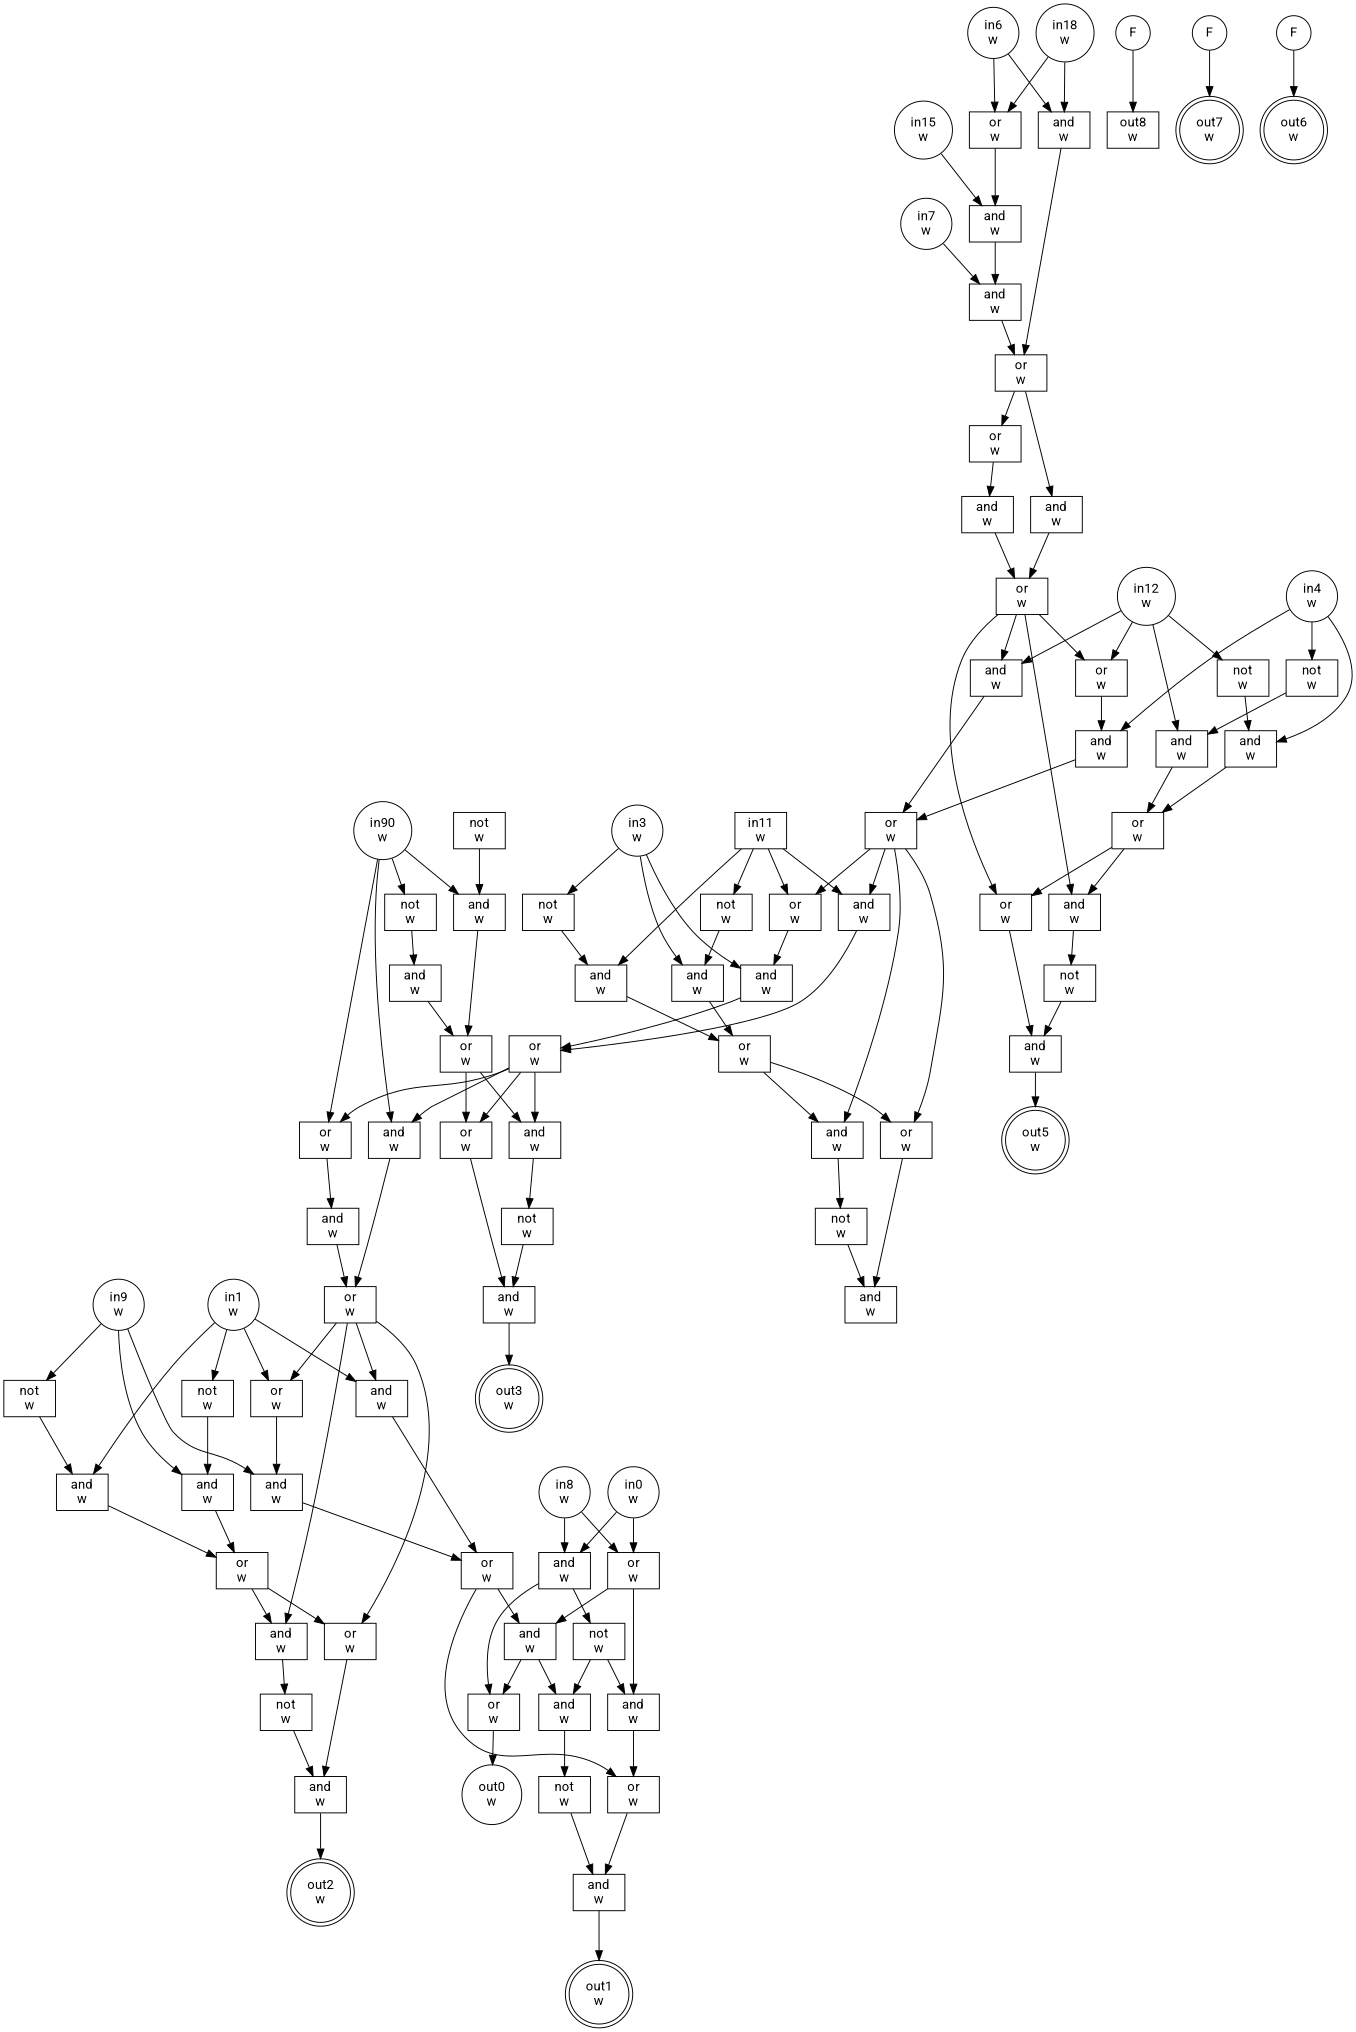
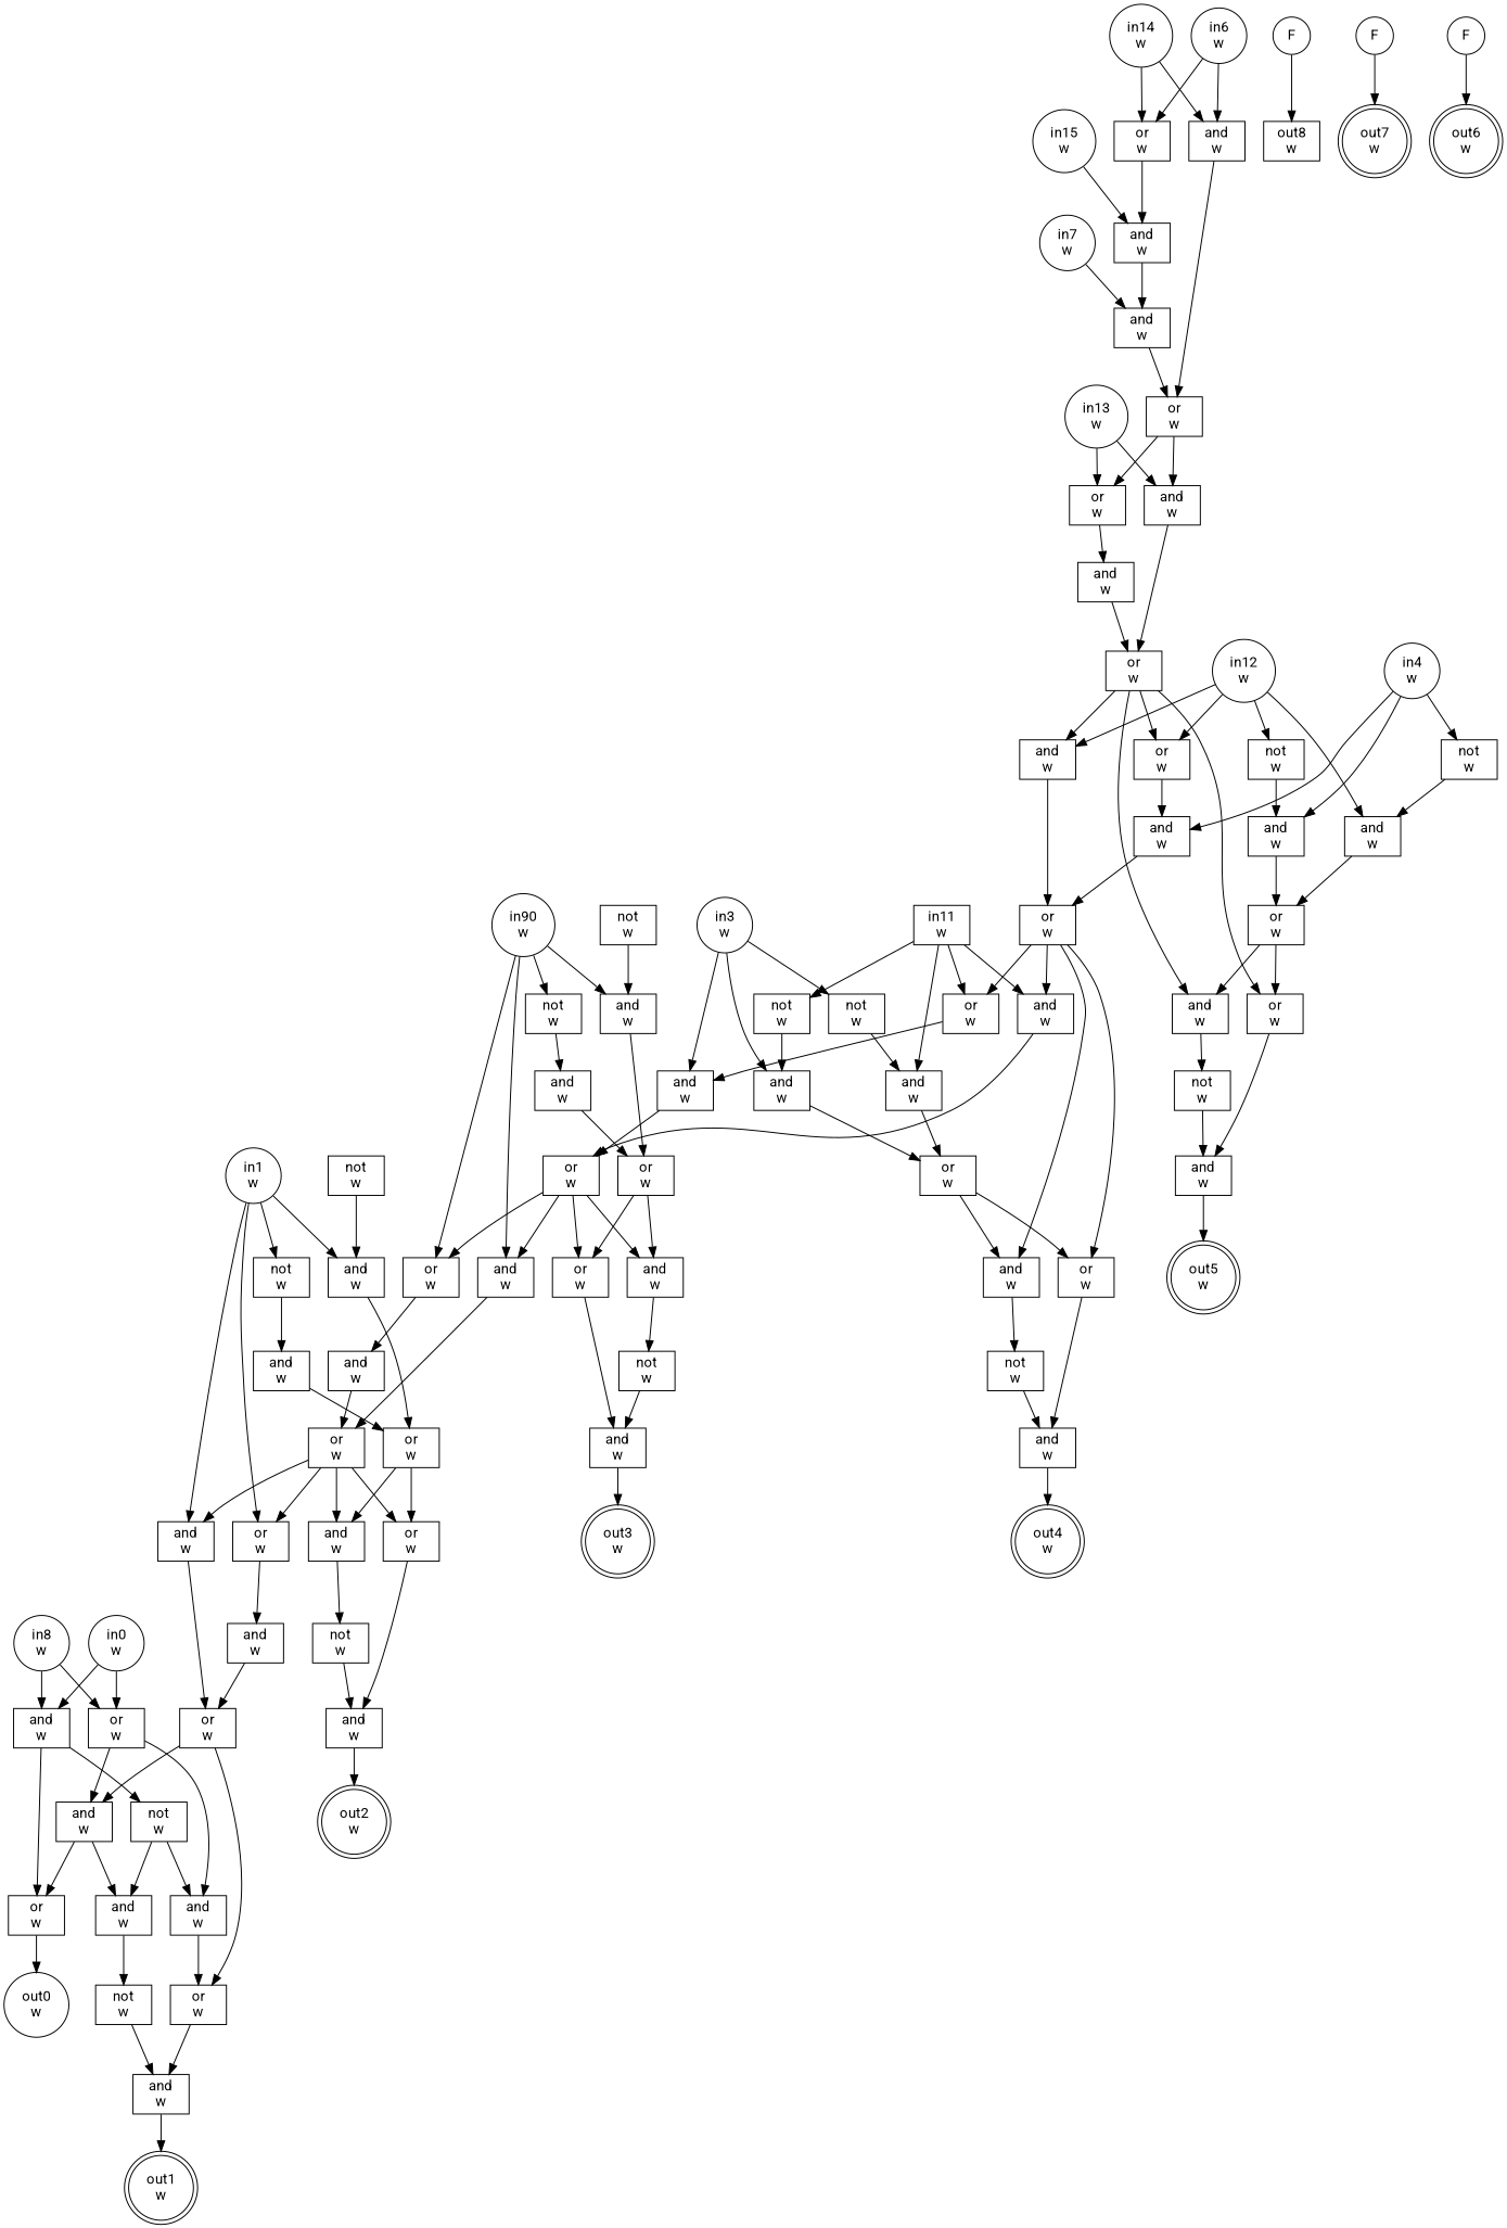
  digraph {
    fontname=Roboto
    node [fillcolor=white fontname=Roboto shape=rect style=filled]
    edge [fontcolor=forestgreen fontname=Roboto]
    n1 [label="in0\nw" shape=circle]
    n2 [label="and\nw"]
    n3 [label="or\nw"]
    n4 [label="not\nw"]
    n5 [label="or\nw"]
    n6 [label="and\nw"]
    n7 [label="and\nw"]
    n8 [label="in1\nw" shape=circle]
    n9 [label="and\nw"]
    n10 [label="or\nw"]
    n11 [label="and\nw"]
    n12 [label="not\nw"]
    n13 [label="or\nw"]
    n14 [label="and\nw"]
    n15 [label="or\nw"]
    n16 [label="and\nw"]
    n17 [label="and\nw"]
    n18 [label="or\nw"]
    n19 [label="and\nw"]
    n20 [label="or\nw"]
    n21 [label="not\nw"]
    n22 [label="and\nw"]
    n23 [label="in3\nw" shape=circle]
    n24 [label="and\nw"]
    n25 [label="and\nw"]
    n26 [label="not\nw"]
    n27 [label="or\nw"]
    n28 [label="or\nw"]
    n29 [label="and\nw"]
    n30 [label="in4\nw" shape=circle]
    n31 [label="and\nw"]
    n32 [label="and\nw"]
    n33 [label="not\nw"]
    n34 [label="or\nw"]
    n35 [label="or\nw"]
    n36 [label="and\nw"]
    n37 [label="and\nw"]
    n38 [label="or\nw"]
    n39 [label="in6\nw" shape=circle]
    n40 [label="or\nw"]
    n41 [label="and\nw"]
    n42 [label="and\nw"]
    n43 [label="or\nw"]
    n44 [label="in7\nw" shape=circle]
    n45 [label="and\nw"]
    n46 [label="in8\nw" shape=circle]
-   n47 [label="in9\nw" shape=circle]
    n48 [label="not\nw"]
    n49 [label="in90\nw" shape=circle]
    n50 [label="not\nw"]
    n51 [label="or\nw"]
    n52 [label="and\nw"]
    n53 [label="in11\nw" shape=box]
    n54 [label="not\nw"]
    n55 [label="or\nw"]
    n56 [label="and\nw"]
    n57 [label="in12\nw" shape=circle]
    n58 [label="not\nw"]
    n59 [label="or\nw"]
    n60 [label="and\nw"]
+   n61 [label="in13\nw" shape=circle]
    n62 [label="or\nw"]
    n63 [label="and\nw"]
-   n64 [label="in18\nw" shape=circle]
+   n64 [label="in14\nw" shape=circle]
    n65 [label="in15\nw" shape=circle]
    n66 [label=F shape=circle]
    n67 [label="out8\nw" shape=box]
    n68 [label=F shape=circle]
    n69 [label="out7\nw" shape=doublecircle]
    n70 [label=F shape=circle]
    n71 [label="out6\nw" shape=doublecircle]
    n72 [label="and\nw"]
    n73 [label="or\nw"]
    n74 [label="not\nw"]
    n75 [label="and\nw"]
    n76 [label="and\nw"]
    n77 [label="or\nw"]
    n78 [label="not\nw"]
    n79 [label="and\nw"]
    n80 [label="and\nw"]
    n81 [label="or\nw"]
    n82 [label="out5\nw" shape=doublecircle]
    n83 [label="not\nw"]
    n84 [label="and\nw"]
    n85 [label="and\nw"]
    n86 [label="or\nw"]
+   n87 [label="out4\nw" shape=doublecircle]
    n88 [label="not\nw"]
    n89 [label="and\nw"]
    n90 [label="out3\nw" shape=doublecircle]
    n91 [label="or\nw"]
    n92 [label="and\nw"]
    n93 [label="and\nw"]
    n94 [label="out2\nw" shape=doublecircle]
    n95 [label="out0\nw" shape=circle]
    n96 [label="not\nw"]
    n97 [label="out1\nw" shape=doublecircle]
    n1 -> n2
    n1 -> n3
    n2 -> n4
    n2 -> n5
    n3 -> n6
    n3 -> n7
    n4 -> n7
    n4 -> n93
    n5 -> n95
    n6 -> n5
    n6 -> n93
    n7 -> n91
    n8 -> n9
    n8 -> n10
    n8 -> n11
    n8 -> n12
    n9 -> n13
    n10 -> n14
    n11 -> n15
    n12 -> n16
    n13 -> n85
    n13 -> n86
    n14 -> n15
    n15 -> n6
    n15 -> n91
    n16 -> n13
    n17 -> n18
    n18 -> n80
    n18 -> n81
    n19 -> n20
    n20 -> n10
    n20 -> n11
    n20 -> n85
    n20 -> n86
    n21 -> n22
    n22 -> n18
    n23 -> n24
    n23 -> n25
    n23 -> n26
    n24 -> n27
    n25 -> n28
    n26 -> n29
    n27 -> n76
    n27 -> n77
    n28 -> n51
    n28 -> n52
    n28 -> n80
    n28 -> n81
    n29 -> n27
    n30 -> n31
    n30 -> n32
    n30 -> n33
    n31 -> n34
    n32 -> n35
    n33 -> n36
    n34 -> n72
    n34 -> n73
    n35 -> n55
    n35 -> n56
    n35 -> n76
    n35 -> n77
    n36 -> n34
    n37 -> n38
    n38 -> n59
    n38 -> n60
    n38 -> n72
    n38 -> n73
    n39 -> n40
    n39 -> n41
    n40 -> n42
    n41 -> n43
    n42 -> n45
    n43 -> n62
    n43 -> n63
    n44 -> n45
    n45 -> n43
    n46 -> n2
    n46 -> n3
-   n47 -> n14
-   n47 -> n16
-   n47 -> n48
    n48 -> n9
    n49 -> n22
    n49 -> n50
    n49 -> n51
    n49 -> n52
    n50 -> n17
    n51 -> n19
    n52 -> n20
    n53 -> n29
    n53 -> n54
    n53 -> n55
    n53 -> n56
    n54 -> n24
    n55 -> n25
    n56 -> n28
    n57 -> n36
    n57 -> n58
    n57 -> n59
    n57 -> n60
    n58 -> n31
    n59 -> n32
    n60 -> n35
+   n61 -> n62
+   n61 -> n63
    n62 -> n37
    n63 -> n38
    n64 -> n40
    n64 -> n41
    n65 -> n42
    n66 -> n67
    n68 -> n69
    n70 -> n71
    n72 -> n74
    n73 -> n75
    n74 -> n75
    n75 -> n82
    n76 -> n78
    n77 -> n79
    n78 -> n79
+   n79 -> n87
    n80 -> n83
    n81 -> n84
    n83 -> n84
    n84 -> n90
    n85 -> n88
    n86 -> n89
    n88 -> n89
    n89 -> n94
    n91 -> n92
    n92 -> n97
    n93 -> n96
    n96 -> n92
  }
